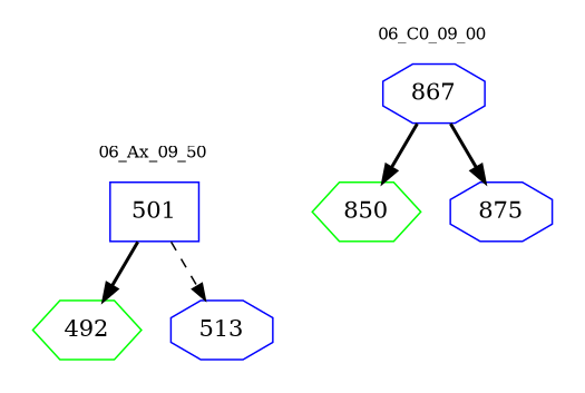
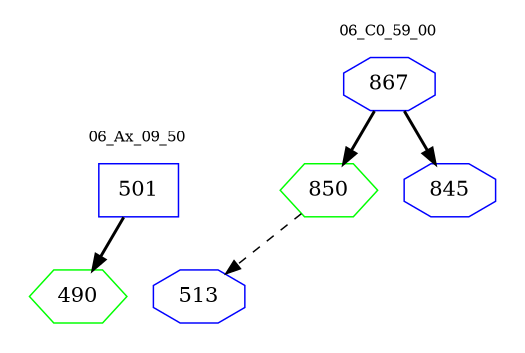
  digraph {
    node [color=blue shape=octagon]
    edge [color=black style=bold]
    n1 [label=501 shape=box]
-   n2 [color=green label=492 shape=hexagon]
+   n2 [color=green label=490 shape=hexagon]
    n3 [label=513]
    n4 [label=867]
    n5 [color=green label=850 shape=hexagon]
-   n6 [label=875]
+   n6 [label=845]
    subgraph cluster_1 {
      color=white
      fontsize=10
      label="06_Ax_09_50"
      n1
      n2
      n3
    }
    subgraph cluster_2 {
      color=white
      fontsize=10
-     label="06_C0_09_00"
+     label="06_C0_59_00"
      n4
      n5
      n6
    }
    n1 -> n2
-   n1 -> n3 [style=dashed]
+   n5 -> n3 [style=dashed]
    n4 -> n5
    n4 -> n6
  }
